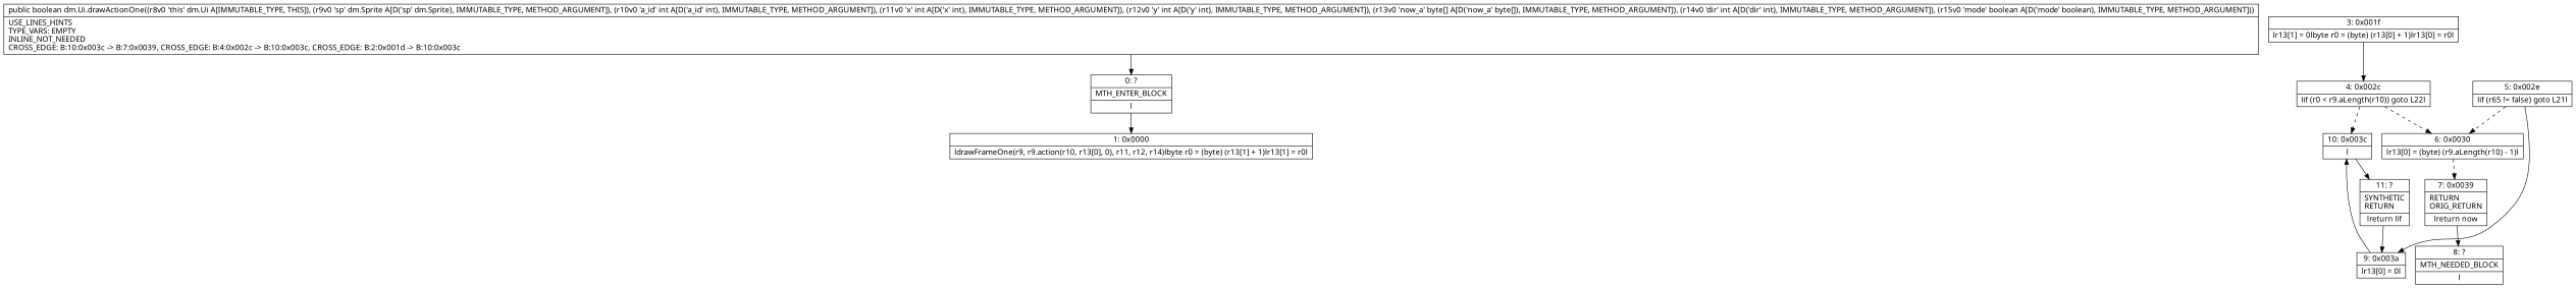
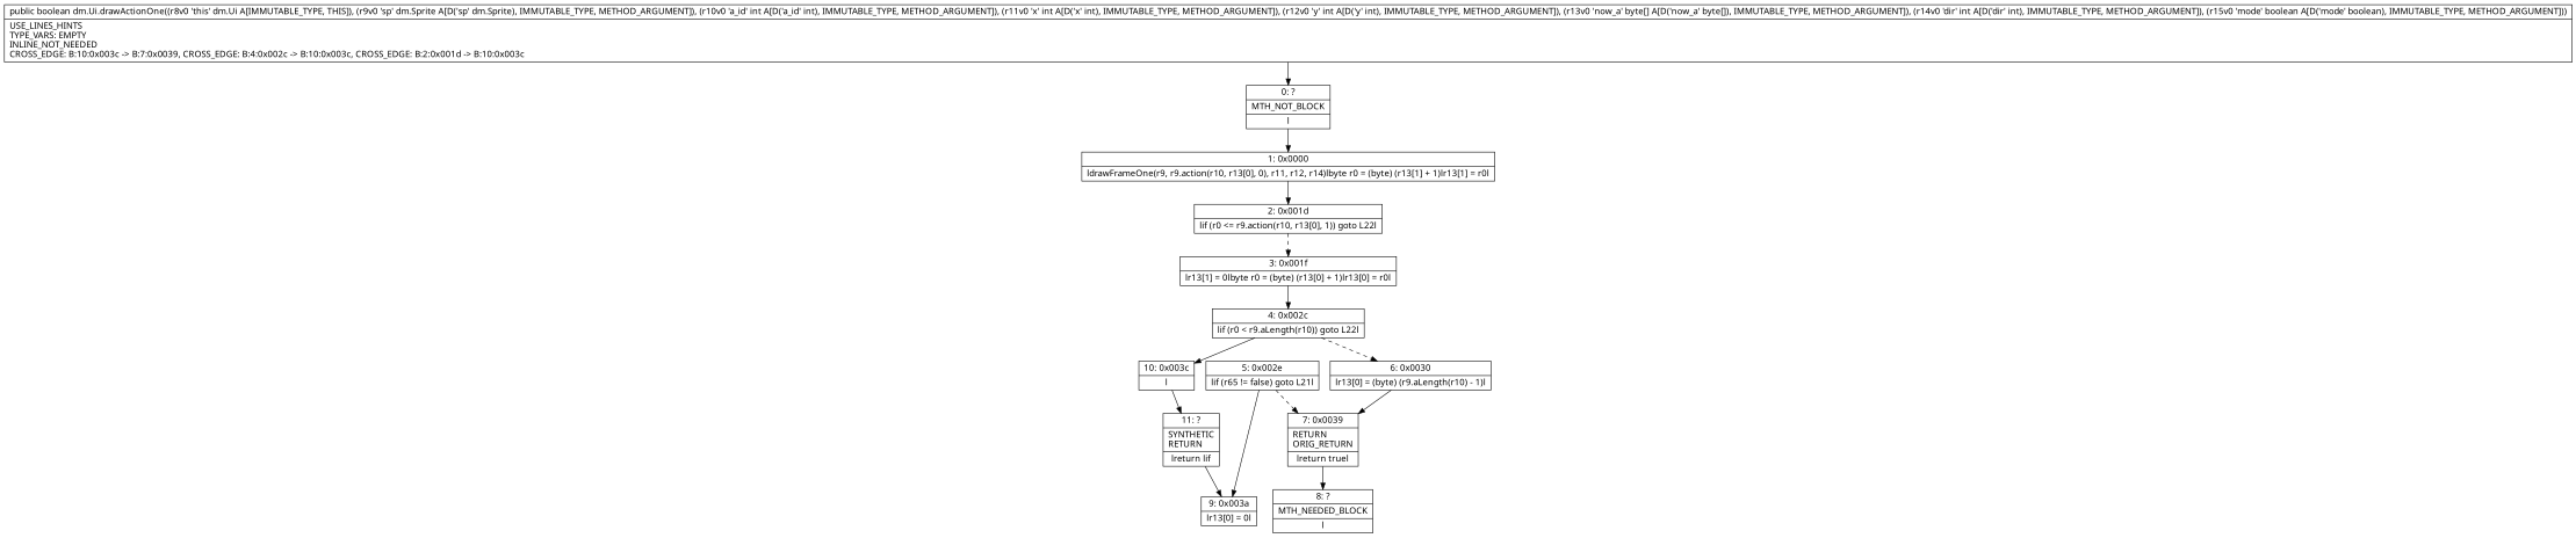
  digraph {
    fontname="Noto Sans"
    node [fontname="Noto Sans" shape=record]
    edge [fontname="Noto Sans"]
-   n1 [label="{0\:\ ?|MTH_ENTER_BLOCK\l|l}"]
+   n1 [label="{0\:\ ?|MTH_NOT_BLOCK\l|l}"]
    n2 [label="{1\:\ 0x0000|ldrawFrameOne(r9, r9.action(r10, r13[0], 0), r11, r12, r14)lbyte r0 = (byte) (r13[1] + 1)lr13[1] = r0l}"]
+   n3 [label="{2\:\ 0x001d|lif (r0 \<= r9.action(r10, r13[0], 1)) goto L22l}"]
    n4 [label="{3\:\ 0x001f|lr13[1] = 0lbyte r0 = (byte) (r13[0] + 1)lr13[0] = r0l}"]
    n5 [label="{4\:\ 0x002c|lif (r0 \< r9.aLength(r10)) goto L22l}"]
    n6 [label="{10\:\ 0x003c|l}"]
    n7 [label="{11\:\ ?|SYNTHETIC\lRETURN\l|lreturn lif}"]
    n8 [label="{6\:\ 0x0030|lr13[0] = (byte) (r9.aLength(r10) \- 1)l}"]
    n9 [label="{5\:\ 0x002e|lif (r65 != false) goto L21l}"]
    n10 [label="{9\:\ 0x003a|lr13[0] = 0l}"]
-   n11 [label="{7\:\ 0x0039|RETURN\lORIG_RETURN\l|lreturn now}"]
+   n11 [label="{7\:\ 0x0039|RETURN\lORIG_RETURN\l|lreturn truel}"]
    n12 [label="{8\:\ ?|MTH_NEEDED_BLOCK\l|l}"]
    n13 [label="{public boolean dm.Ui.drawActionOne((r8v0 'this' dm.Ui A[IMMUTABLE_TYPE, THIS]), (r9v0 'sp' dm.Sprite A[D('sp' dm.Sprite), IMMUTABLE_TYPE, METHOD_ARGUMENT]), (r10v0 'a_id' int A[D('a_id' int), IMMUTABLE_TYPE, METHOD_ARGUMENT]), (r11v0 'x' int A[D('x' int), IMMUTABLE_TYPE, METHOD_ARGUMENT]), (r12v0 'y' int A[D('y' int), IMMUTABLE_TYPE, METHOD_ARGUMENT]), (r13v0 'now_a' byte[] A[D('now_a' byte[]), IMMUTABLE_TYPE, METHOD_ARGUMENT]), (r14v0 'dir' int A[D('dir' int), IMMUTABLE_TYPE, METHOD_ARGUMENT]), (r15v0 'mode' boolean A[D('mode' boolean), IMMUTABLE_TYPE, METHOD_ARGUMENT]))  | USE_LINES_HINTS\lTYPE_VARS: EMPTY\lINLINE_NOT_NEEDED\lCROSS_EDGE: B:10:0x003c \-\> B:7:0x0039, CROSS_EDGE: B:4:0x002c \-\> B:10:0x003c, CROSS_EDGE: B:2:0x001d \-\> B:10:0x003c\l}"]
    n1 -> n2
+   n2 -> n3
+   n3 -> n4 [style=dashed]
    n4 -> n5
-   n5 -> n6 [style=dashed]
+   n5 -> n6
    n5 -> n8 [style=dashed]
    n6 -> n7
    n7 -> n10
-   n8 -> n11 [style=dashed]
-   n9 -> n8 [style=dashed]
+   n8 -> n11
+   n9 -> n11 [style=dashed]
    n9 -> n10
-   n10 -> n6
    n11 -> n12
    n13 -> n1
  }
